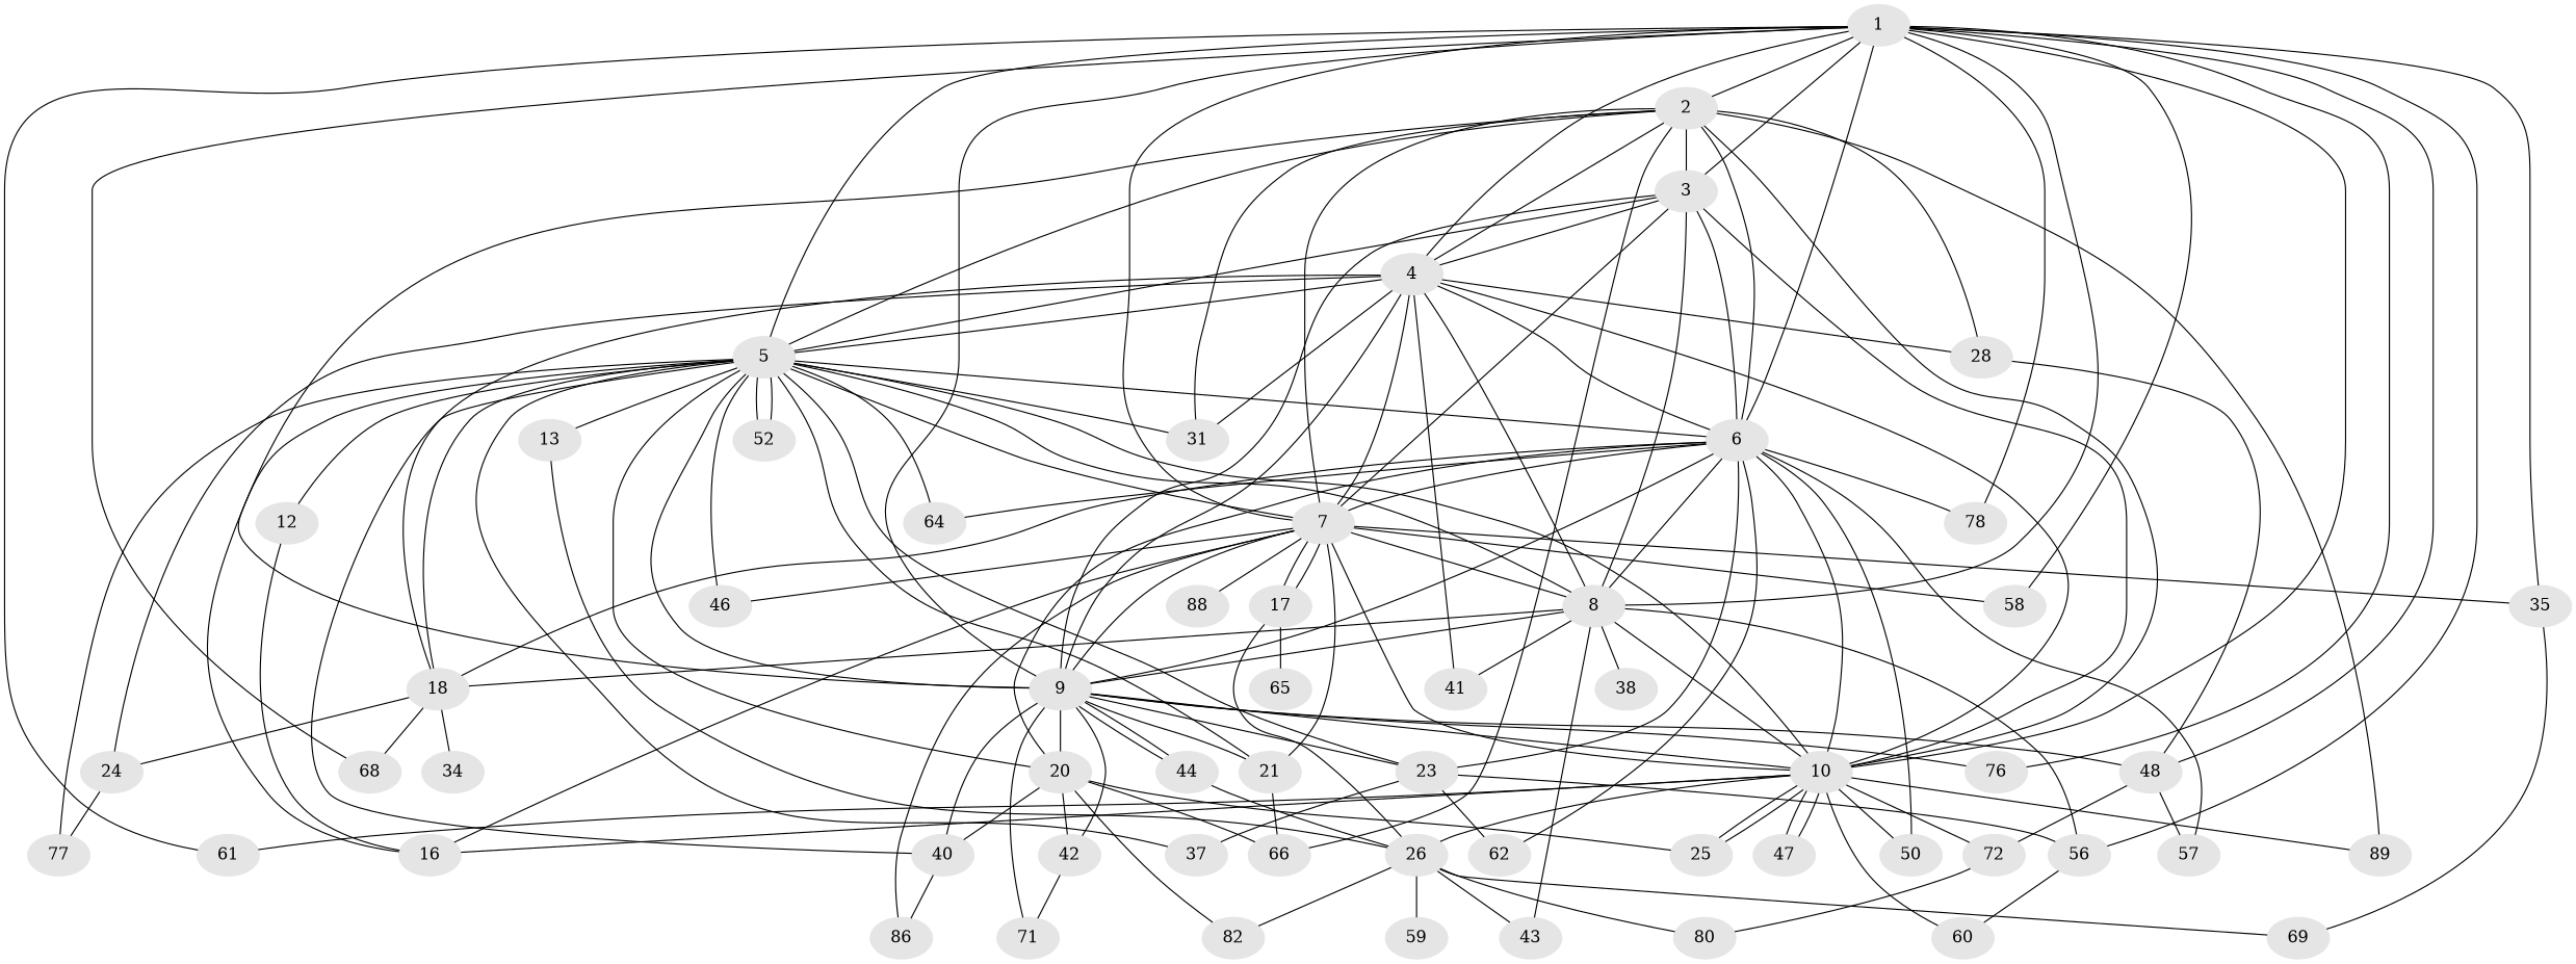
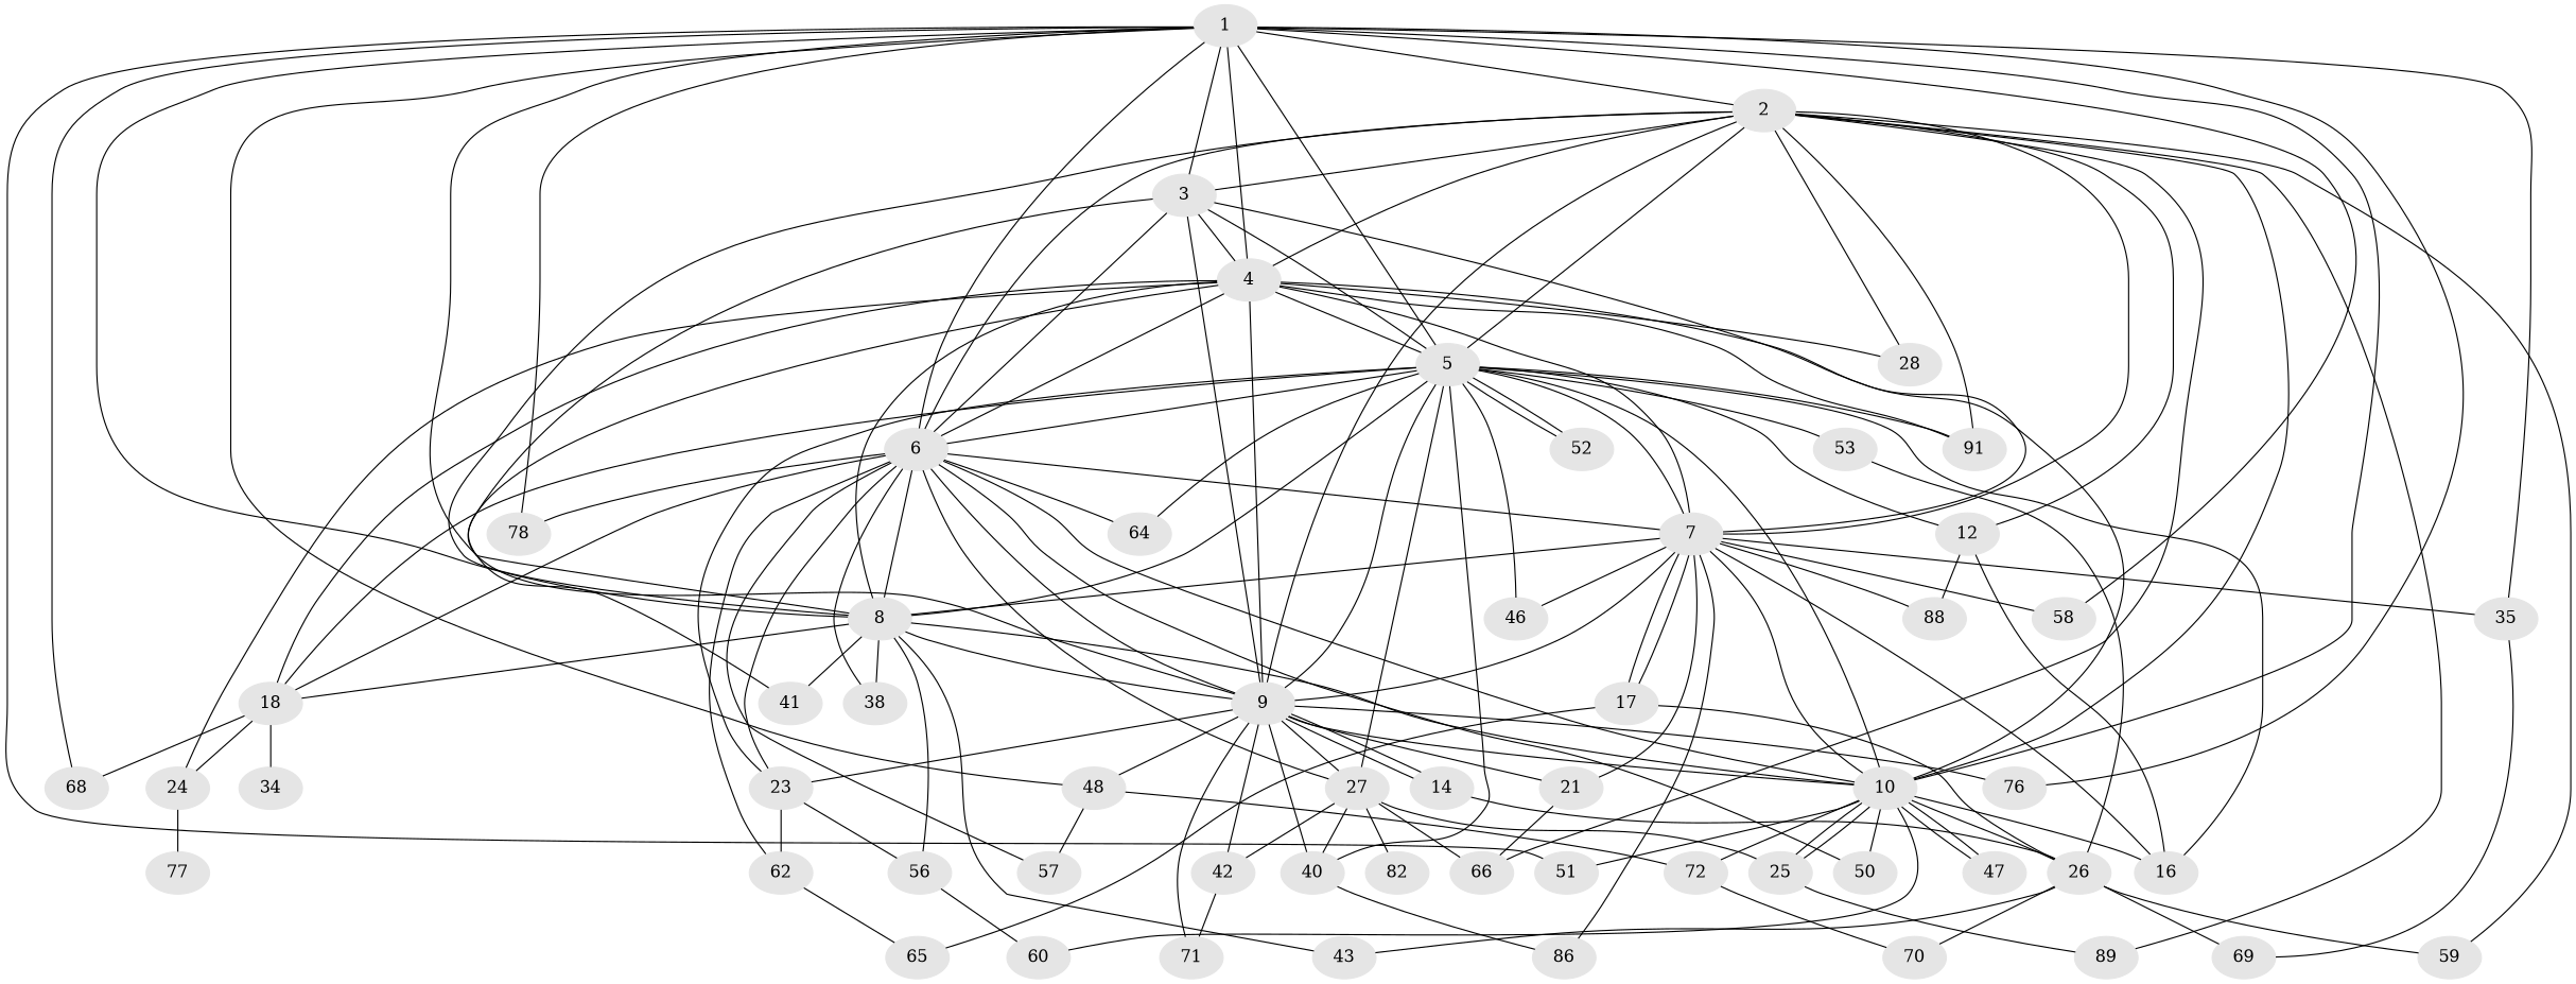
  graph {
    node [color=gray90 style=filled]
    1 [super="+11"]
    2 [super="+39"]
    3 [super="+67"]
    4 [super="+84"]
    5 [super="+51"]
    6 [super="+29"]
    7 [super="+33"]
    8 [super="+22"]
    9 [super="+53"]
    10 [super="+73"]
    35
    48 [super="+52"]
    56 [super="+71"]
    58
-   61
+   61 [label=51]
    68
    76
    78
    12
    28
-   31 [super="+83"]
+   31 [super="+83" label=91]
    59
    66 [super="+75"]
    n24 [label=89]
    18 [super="+19"]
    24
    41
-   13
+   13 [label=53]
    16 [super="+45"]
-   20 [super="+54"]
+   20 [super="+54" label=27]
    21 [super="+44"]
    23 [super="+27"]
-   37
    40 [super="+74"]
    46
    n36 [label=52]
    64
    77
    38
    50
    57
    62
    17 [super="+63"]
    n44 [label=88]
    86
    43
-   14 [super="+49" label=44]
+   14 [super="+49"]
    42
    n49 [label=71]
    25 [super="+70"]
    26 [super="+36"]
    47
    60
    72
    69
    34
    82
    65
-   80
+   80 [label=70]
    1 -- 2
    1 -- 3
    1 -- 4 [weight=2]
    1 -- 5
    1 -- 6
-   1 -- 7
    1 -- 8
    1 -- 9
    1 -- 10
    1 -- 35
    1 -- 48
-   1 -- 56
    1 -- 58
    1 -- 61
    1 -- 68
    1 -- 76
    1 -- 78
    2 -- 3
    2 -- 4
    2 -- 5
    2 -- 6 [weight=2]
    2 -- 7
+   2 -- 8
    2 -- 9
    2 -- 10
+   2 -- 12
    2 -- 28
    2 -- 31
+   2 -- 59
    2 -- 66
    2 -- n24
    3 -- 4
    3 -- 5 [weight=2]
    3 -- 6
    3 -- 7
    3 -- 8 [weight=2]
    3 -- 9
-   3 -- 10
    4 -- 5
    4 -- 6
    4 -- 7 [weight=2]
    4 -- 8
    4 -- 9
    4 -- 10
    4 -- 28
    4 -- 31
    4 -- 18
    4 -- 24
    4 -- 41
    5 -- 6
    5 -- 7
    5 -- 8
    5 -- 9 [weight=2]
    5 -- 10
    5 -- 12
    5 -- 31
    5 -- 18
    5 -- 13
    5 -- 16
    5 -- 20
-   5 -- 21
    5 -- 23
-   5 -- 37
    5 -- 40
    5 -- 46
    5 -- n36
    5 -- n36
    5 -- 64
-   5 -- 77
    6 -- 7 [weight=2]
    6 -- 8
    6 -- 9
    6 -- 10
    6 -- 78
    6 -- 18
    6 -- 20
    6 -- 23
    6 -- 64
+   6 -- 38
    6 -- 50
    6 -- 57
    6 -- 62
    7 -- 8
    7 -- 9
    7 -- 10 [weight=2]
    7 -- 35
    7 -- 58
    7 -- 16
    7 -- 21
    7 -- 46
    7 -- 17
    7 -- 17
    7 -- n44
    7 -- 86
    8 -- 9
    8 -- 10
    8 -- 56
    8 -- 18
    8 -- 41
    8 -- 38
    8 -- 43
    9 -- 10
    9 -- 48
    9 -- 76
    9 -- 20
    9 -- 21
    9 -- 23
    9 -- 40
    9 -- 14
    9 -- 14
    9 -- 42
    9 -- n49
    10 -- 61
-   10 -- n24
+   25 -- n24
    10 -- 16
    10 -- 50
    10 -- 25
    10 -- 25
    10 -- 26 [weight=2]
    10 -- 47
    10 -- 47
    10 -- 60
    10 -- 72
    35 -- 69
    48 -- 57
    48 -- 72
    56 -- 60
    12 -- 16
-   28 -- 48
+   12 -- n44
    18 -- 68
    18 -- 24
    18 -- 34
    24 -- 77
    13 -- 26
    20 -- 66
    20 -- 40
    20 -- 42
    20 -- 25
    20 -- 82
    21 -- 66
    23 -- 56
-   23 -- 37
    23 -- 62
    40 -- 86
+   62 -- 65
    17 -- 26
    17 -- 65
    14 -- 26
    42 -- n49
    26 -- 59
    26 -- 43
    26 -- 69
-   26 -- 82
    26 -- 80
    72 -- 80
  }
